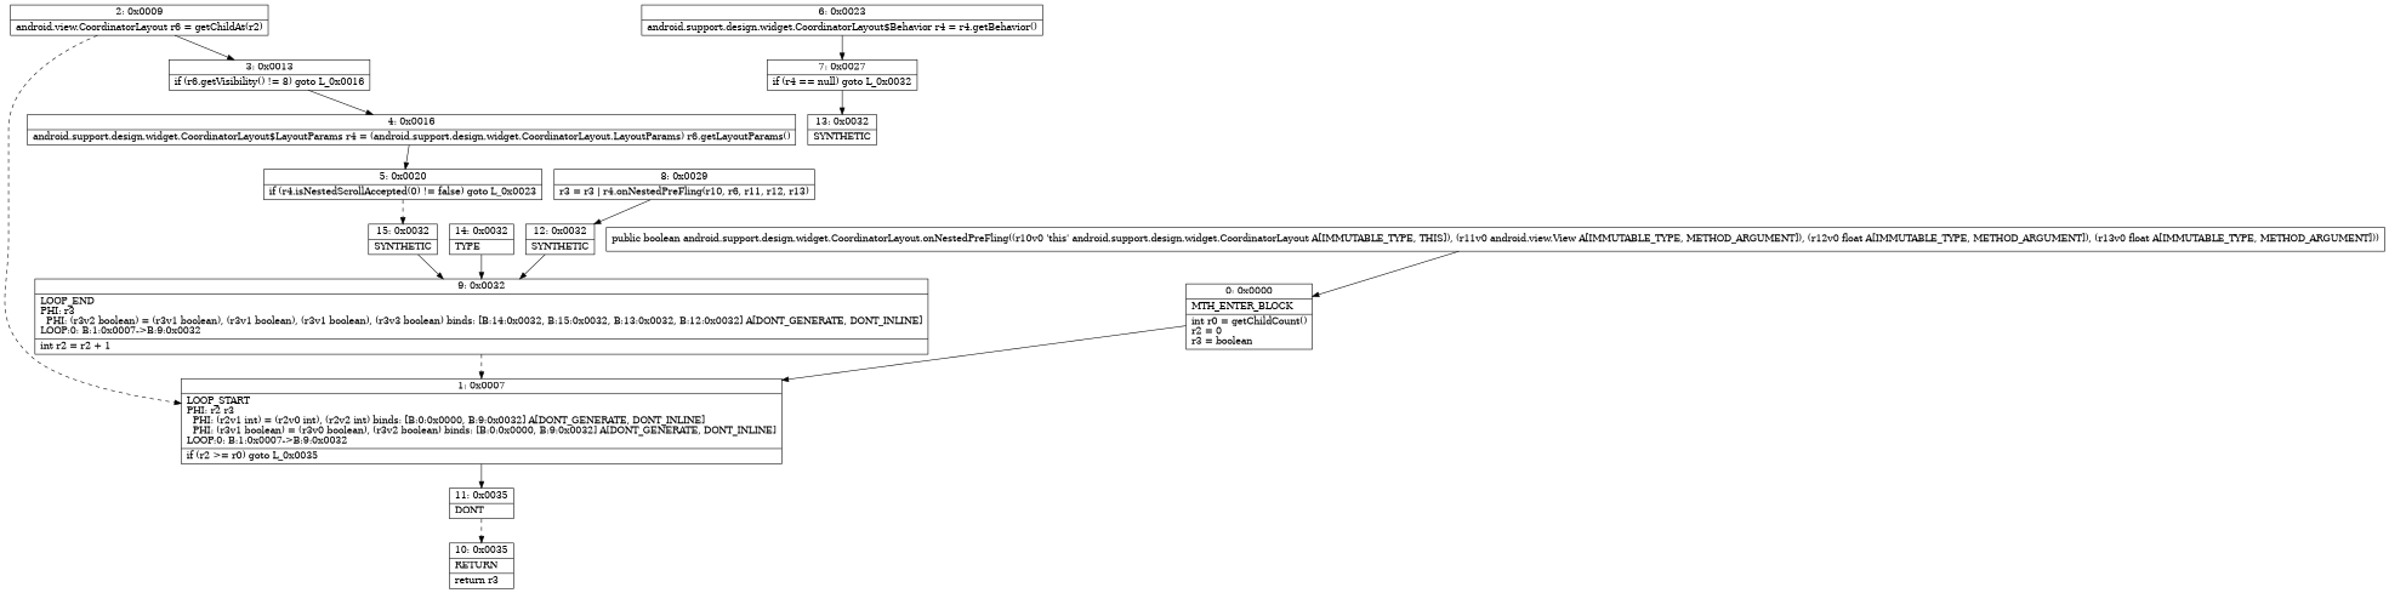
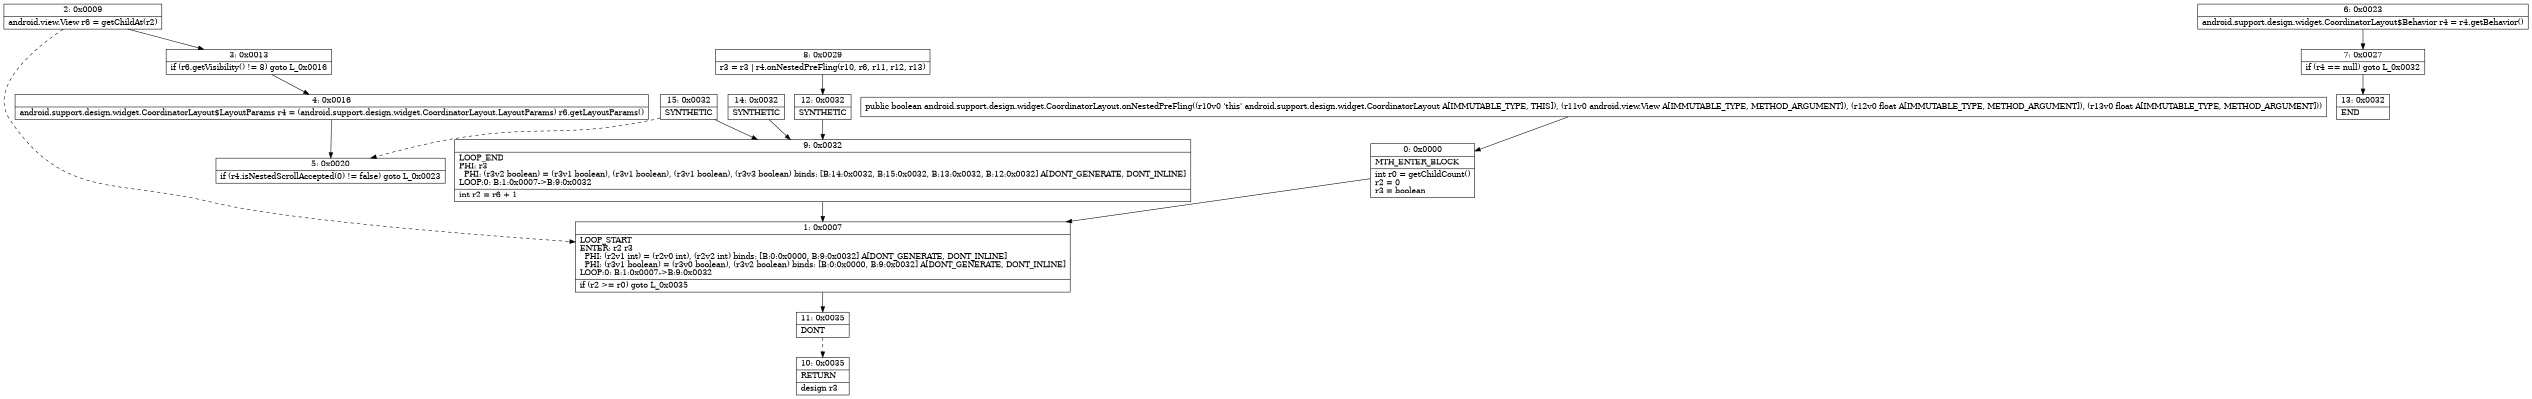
  digraph {
    node [shape=record]
    n1 [label="{0\:\ 0x0000|MTH_ENTER_BLOCK\l|int r0 = getChildCount()\lr2 = 0\lr3 = boolean\l}"]
-   n2 [label="{1\:\ 0x0007|LOOP_START\lPHI: r2 r3 \l  PHI: (r2v1 int) = (r2v0 int), (r2v2 int) binds: [B:0:0x0000, B:9:0x0032] A[DONT_GENERATE, DONT_INLINE]\l  PHI: (r3v1 boolean) = (r3v0 boolean), (r3v2 boolean) binds: [B:0:0x0000, B:9:0x0032] A[DONT_GENERATE, DONT_INLINE]\lLOOP:0: B:1:0x0007\-\>B:9:0x0032\l|if (r2 \>= r0) goto L_0x0035\l}"]
+   n2 [label="{1\:\ 0x0007|LOOP_START\lENTER: r2 r3 \l  PHI: (r2v1 int) = (r2v0 int), (r2v2 int) binds: [B:0:0x0000, B:9:0x0032] A[DONT_GENERATE, DONT_INLINE]\l  PHI: (r3v1 boolean) = (r3v0 boolean), (r3v2 boolean) binds: [B:0:0x0000, B:9:0x0032] A[DONT_GENERATE, DONT_INLINE]\lLOOP:0: B:1:0x0007\-\>B:9:0x0032\l|if (r2 \>= r0) goto L_0x0035\l}"]
    n3 [label="{11\:\ 0x0035|DONT\l}"]
-   n4 [label="{2\:\ 0x0009|android.view.CoordinatorLayout r6 = getChildAt(r2)\l}"]
+   n4 [label="{2\:\ 0x0009|android.view.View r6 = getChildAt(r2)\l}"]
    n5 [label="{3\:\ 0x0013|if (r6.getVisibility() != 8) goto L_0x0016\l}"]
-   n6 [label="{10\:\ 0x0035|RETURN\l|return r3\l}"]
+   n6 [label="{10\:\ 0x0035|RETURN\l|design r3\l}"]
    n7 [label="{4\:\ 0x0016|android.support.design.widget.CoordinatorLayout$LayoutParams r4 = (android.support.design.widget.CoordinatorLayout.LayoutParams) r6.getLayoutParams()\l}"]
    n8 [label="{5\:\ 0x0020|if (r4.isNestedScrollAccepted(0) != false) goto L_0x0023\l}"]
-   n9 [label="{14\:\ 0x0032|TYPE\l}"]
-   n10 [label="{9\:\ 0x0032|LOOP_END\lPHI: r3 \l  PHI: (r3v2 boolean) = (r3v1 boolean), (r3v1 boolean), (r3v1 boolean), (r3v3 boolean) binds: [B:14:0x0032, B:15:0x0032, B:13:0x0032, B:12:0x0032] A[DONT_GENERATE, DONT_INLINE]\lLOOP:0: B:1:0x0007\-\>B:9:0x0032\l|int r2 = r2 + 1\l}"]
+   n9 [label="{14\:\ 0x0032|SYNTHETIC\l}"]
+   n10 [label="{9\:\ 0x0032|LOOP_END\lPHI: r3 \l  PHI: (r3v2 boolean) = (r3v1 boolean), (r3v1 boolean), (r3v1 boolean), (r3v3 boolean) binds: [B:14:0x0032, B:15:0x0032, B:13:0x0032, B:12:0x0032] A[DONT_GENERATE, DONT_INLINE]\lLOOP:0: B:1:0x0007\-\>B:9:0x0032\l|int r2 = r6 + 1\l}"]
    n11 [label="{15\:\ 0x0032|SYNTHETIC\l}"]
    n12 [label="{6\:\ 0x0023|android.support.design.widget.CoordinatorLayout$Behavior r4 = r4.getBehavior()\l}"]
    n13 [label="{7\:\ 0x0027|if (r4 == null) goto L_0x0032\l}"]
-   n14 [label="{13\:\ 0x0032|SYNTHETIC\l}"]
+   n14 [label="{13\:\ 0x0032|END\l}"]
    n15 [label="{8\:\ 0x0029|r3 = r3 \| r4.onNestedPreFling(r10, r6, r11, r12, r13)\l}"]
    n16 [label="{12\:\ 0x0032|SYNTHETIC\l}"]
    n17 [label="{public boolean android.support.design.widget.CoordinatorLayout.onNestedPreFling((r10v0 'this' android.support.design.widget.CoordinatorLayout A[IMMUTABLE_TYPE, THIS]), (r11v0 android.view.View A[IMMUTABLE_TYPE, METHOD_ARGUMENT]), (r12v0 float A[IMMUTABLE_TYPE, METHOD_ARGUMENT]), (r13v0 float A[IMMUTABLE_TYPE, METHOD_ARGUMENT])) }"]
    n1 -> n2
    n2 -> n3
    n3 -> n6 [style=dashed]
    n4 -> n2 [style=dashed]
    n4 -> n5
    n5 -> n7
    n7 -> n8
-   n8 -> n11 [style=dashed]
+   n11 -> n8 [style=dashed]
    n9 -> n10
-   n10 -> n2 [style=dashed]
+   n10 -> n2
    n11 -> n10
    n12 -> n13
    n13 -> n14
    n15 -> n16
    n16 -> n10
    n17 -> n1
  }
